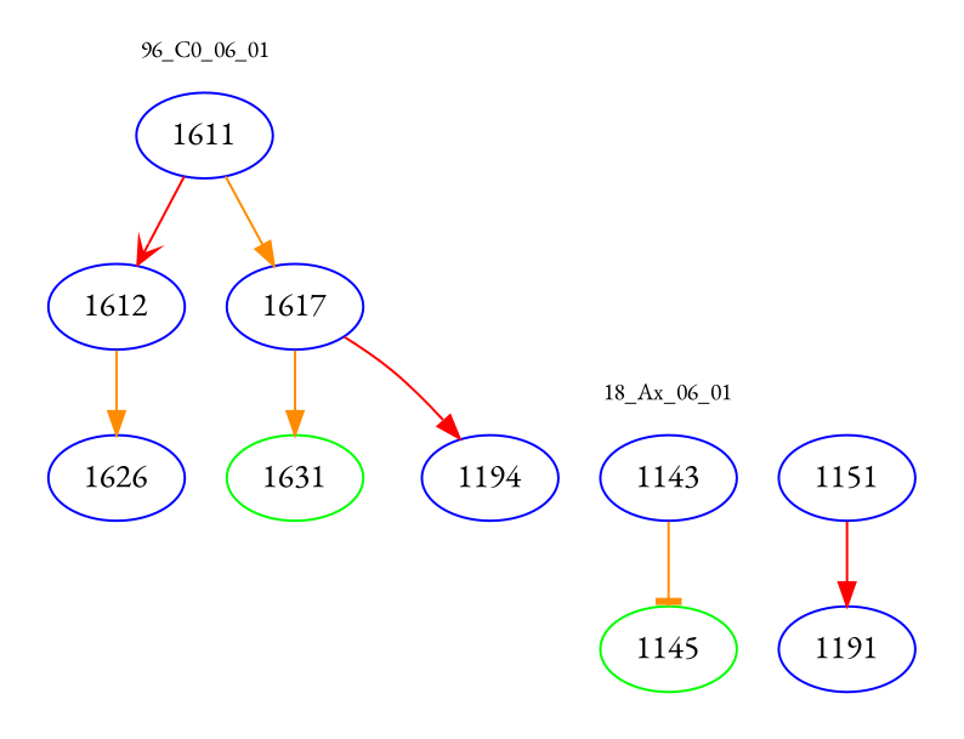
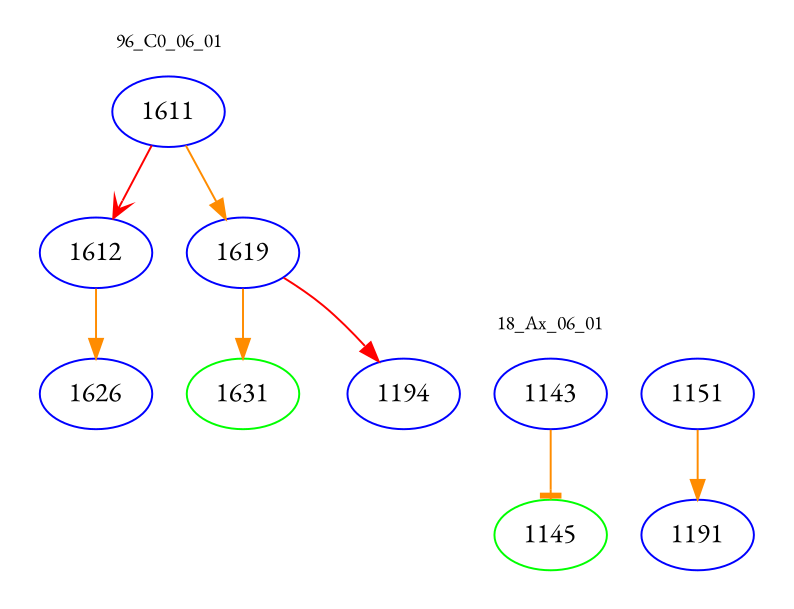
  digraph {
    fontname="EB Garamond"
    node [color=blue fontname="EB Garamond"]
    edge [arrowhead=normal color=darkorange fontname="EB Garamond"]
    n1 [label=1151]
    n2 [label=1143]
    n3 [label=1191]
    n4 [color=green label=1145]
    n5 [label=1194]
    n6 [label=1611]
-   n7 [label=1617]
+   n7 [label=1619]
    n8 [label=1612]
    n9 [color=green label=1631]
    n10 [label=1626]
    subgraph cluster_1 {
      color=white
      fontsize=10
      label="18_Ax_06_01"
      n1
      n2
      n3
      n4
      n5
    }
    subgraph cluster_2 {
      color=white
      fontsize=10
      label="96_C0_06_01"
      n6
      n7
      n8
      n9
      n10
    }
-   n1 -> n3 [color=red]
+   n1 -> n3
    n2 -> n4 [arrowhead=tee]
    n6 -> n7
    n6 -> n8 [arrowhead=vee color=red]
    n7 -> n5 [color=red]
    n7 -> n9
    n8 -> n10
  }
